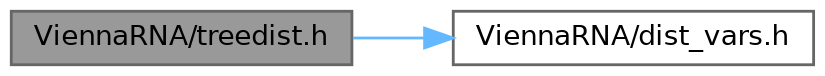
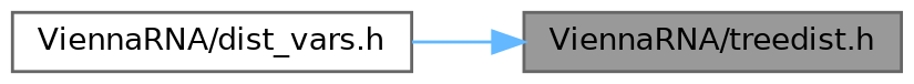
  digraph {
    rankdir=LR
    node [fontname=Helvetica fontsize=10 shape=box style=filled]
    n1 [color=gray40 fillcolor=grey60 fontcolor=black height=0.2 label="ViennaRNA/treedist.h" width=0.4]
    n2 [color=grey40 fillcolor=white height=0.2 label="ViennaRNA/dist_vars.h" width=0.4]
-   n1 -> n2 [color=steelblue1 fontname=Helvetica fontsize=10 labelfontname=Helvetica labelfontsize=10 style=solid]
+   n2 -> n1 [color=steelblue1 fontname=Helvetica fontsize=10 labelfontname=Helvetica labelfontsize=10 style=solid]
  }
